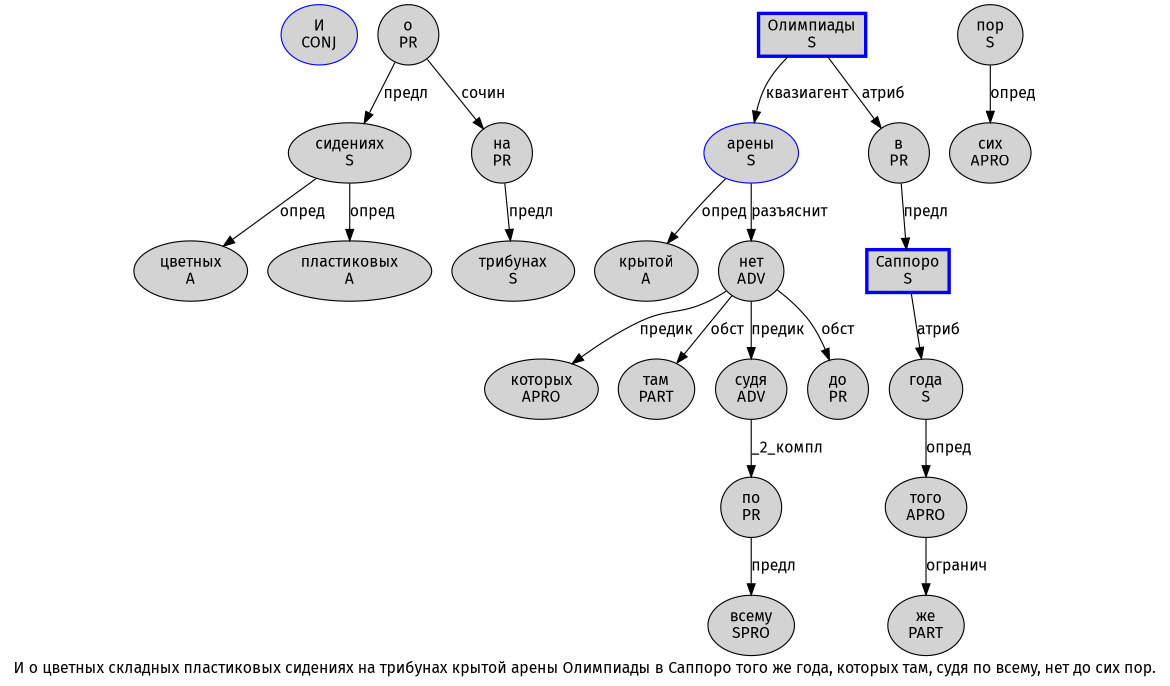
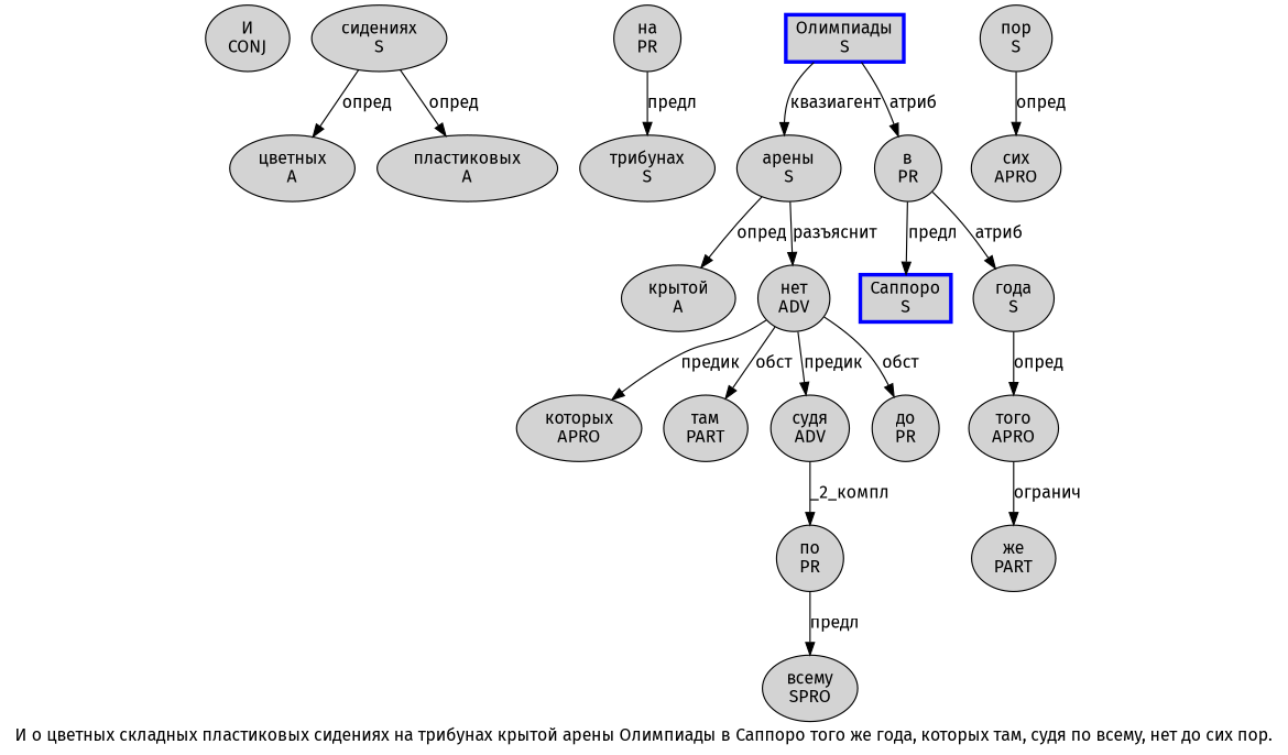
  digraph {
    fontname="Fira Sans"
    label="И о цветных складных пластиковых сидениях на трибунах крытой арены Олимпиады в Саппоро того же года, которых там, судя по всему, нет до сих пор."
    node [fillcolor=lightgray fontname="Fira Sans" penwidth=1 shape=ellipse style=filled]
    edge [fontname="Fira Sans"]
-   n1 [label="И\nCONJ" color=blue]
-   n2 [label="о\nPR"]
+   n1 [label="И\nCONJ"]
    n3 [label="сидениях\nS"]
    n4 [label="на\nPR"]
    n5 [label="цветных\nA"]
    n6 [label="пластиковых\nA"]
    n7 [label="трибунах\nS"]
    n8 [label="крытой\nA"]
-   n9 [label="арены\nS" color=blue]
+   n9 [label="арены\nS"]
    n10 [label="нет\nADV"]
    n11 [color=blue label="Олимпиады\nS" penwidth=3 shape=box]
    n12 [label="в\nPR"]
    n13 [label="которых\nAPRO"]
    n14 [label="там\nPART"]
    n15 [label="судя\nADV"]
    n16 [label="до\nPR"]
    n17 [color=blue label="Саппоро\nS" penwidth=3 shape=box]
    n18 [label="года\nS"]
    n19 [label="того\nAPRO"]
    n20 [label="же\nPART"]
    n21 [label="по\nPR"]
    n22 [label="всему\nSPRO"]
    n23 [label="пор\nS"]
    n24 [label="сих\nAPRO"]
-   n2 -> n3 [label="предл"]
-   n2 -> n4 [label="сочин"]
    n3 -> n5 [label="опред"]
    n3 -> n6 [label="опред"]
    n4 -> n7 [label="предл"]
    n9 -> n8 [label="опред"]
    n9 -> n10 [label="разъяснит"]
    n10 -> n13 [label="предик"]
    n10 -> n14 [label="обст"]
    n10 -> n15 [label="предик"]
    n10 -> n16 [label="обст"]
    n11 -> n9 [label="квазиагент"]
    n11 -> n12 [label="атриб"]
    n12 -> n17 [label="предл"]
    n15 -> n21 [label="_2_компл"]
-   n17 -> n18 [label="атриб"]
+   n12 -> n18 [label="атриб"]
    n18 -> n19 [label="опред"]
    n19 -> n20 [label="огранич"]
    n21 -> n22 [label="предл"]
    n23 -> n24 [label="опред"]
  }
